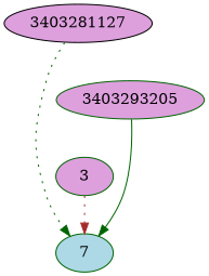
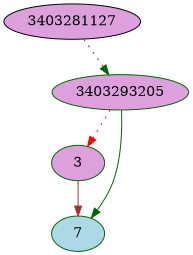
  strict digraph {
    node [color=darkgreen fillcolor=plum style=filled]
    edge [color=darkgreen style=solid]
    n1 [label=3]
    7 [fillcolor=lightblue]
    3403281127 [color=black]
    3403293205
-   n1 -> 7 [color=brown style=dotted]
-   3403281127 -> 7 [style=dotted]
+   n1 -> 7 [color=brown]
+   3403281127 -> 3403293205 [style=dotted]
+   3403293205 -> n1 [color=red style=dotted]
    3403293205 -> 7
  }
